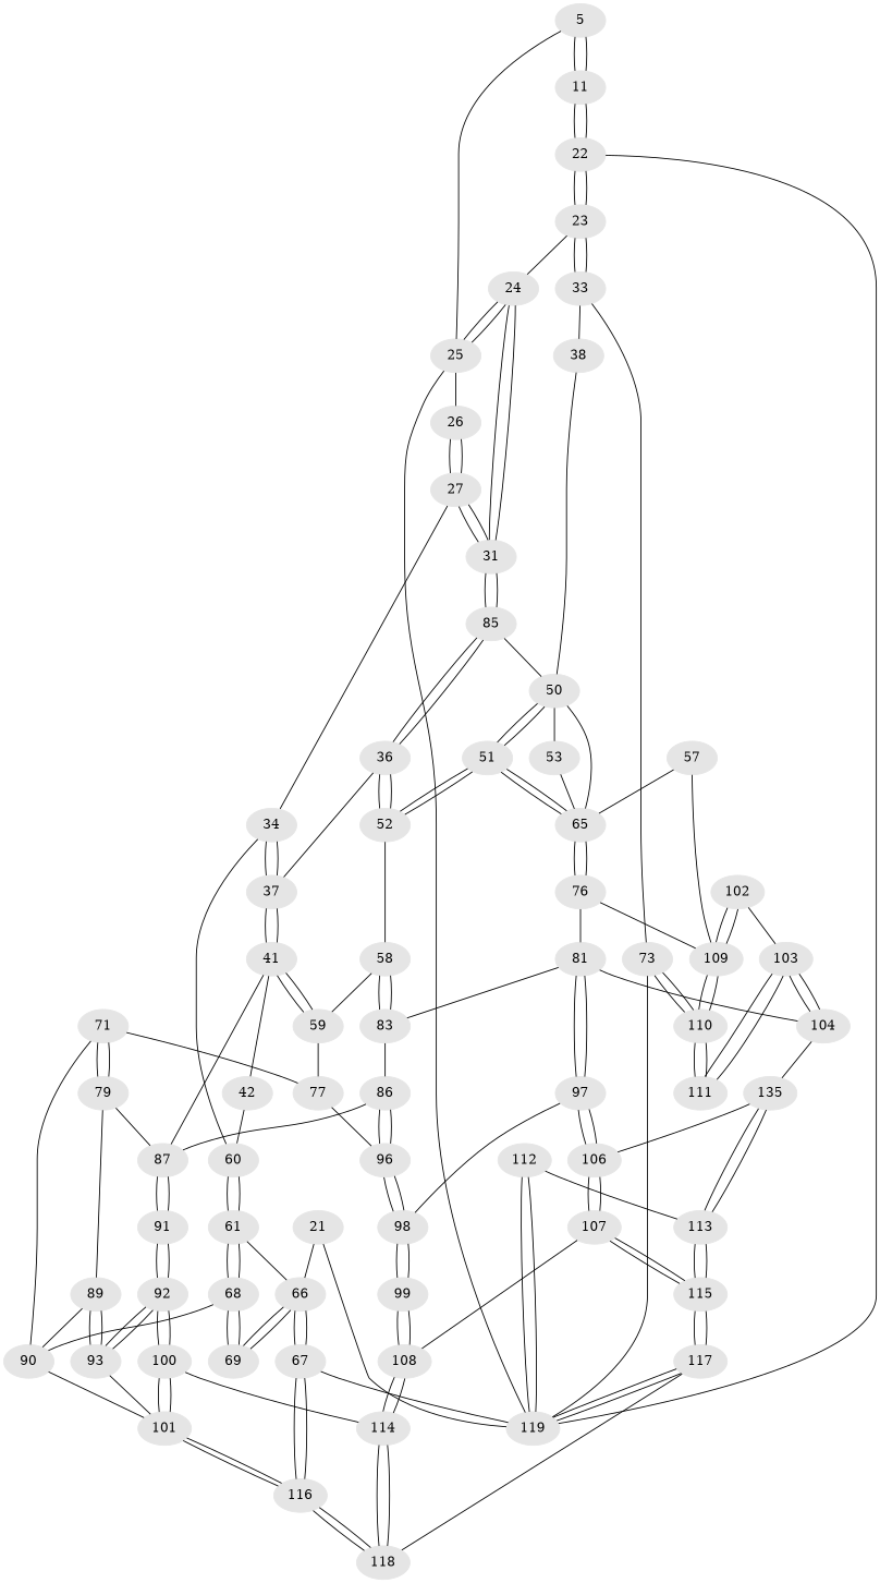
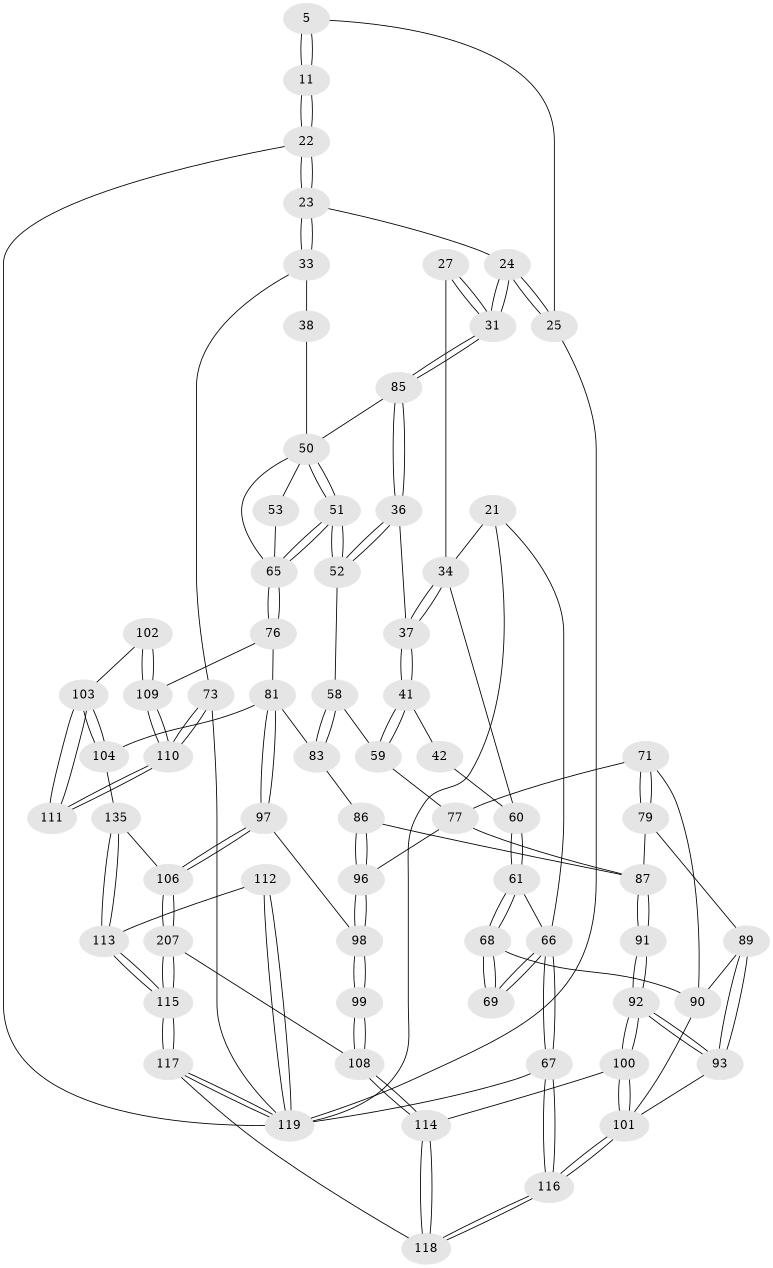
  graph {
    node [color=gray90 style=filled]
    11 [super="+10+6"]
    5
    25 [super="+4+14"]
    22 [super="+9"]
    119 [super="+72+2"]
-   26
    23
    21 [super="+19+16"]
    34 [super="+28+15+18+30"]
    66 [super="+44+20"]
    37
    60 [super="+48+46+49"]
    67
    69
    24
    33
    31
    38
    73 [super="+56+32"]
    n20 [label=85]
    27
    36
    50 [super="+40+39"]
    110
    41
    61 [super="+45"]
    52
    65 [super="+55+54"]
    51
    53
    58
    42
    59
    76
    77 [super="+63+64"]
    83 [super="+82"]
-   57
    109 [super="+74+75"]
    86
    87 [super="+78"]
    96 [super="+88+85"]
    68
    90 [super="+70"]
    81 [super="+80"]
    116
    118
    101 [super="+95+94"]
    71
    79
    89
    111
    97
    104
    91
    98
    93
    106
    n58 [label=135]
    92
    100
    99
    108
    114
-   107
+   107 [label=207]
    102
    103
    113
    115
    117
    112
    11 -- 22 [weight=2]
    11 -- 22
    5 -- 11 [weight=2]
    5 -- 11
    5 -- 25
    25 -- 119
-   25 -- 26 [weight=2]
    22 -- 119
    22 -- 23
    22 -- 23
-   26 -- 27
-   26 -- 27
    23 -- 24
    23 -- 33
    23 -- 33
    21 -- 119 [weight=2]
+   21 -- 34 [weight=4]
    21 -- 66 [weight=2]
    34 -- 37
    34 -- 37
    34 -- 60 [weight=2]
    66 -- 67 [weight=2]
    66 -- 67
    66 -- 69
    66 -- 69
    37 -- 41
    37 -- 41
    60 -- 61 [weight=2]
    60 -- 61
    67 -- 119
    67 -- 116
    67 -- 116
    24 -- 25
    24 -- 25
    24 -- 31
    24 -- 31
    33 -- 38
    33 -- 73
    31 -- n20
    31 -- n20
    38 -- 50
    73 -- 119 [weight=2]
    73 -- 110
    73 -- 110
    n20 -- 36
    n20 -- 36
    n20 -- 50
    27 -- 34
    27 -- 31
    27 -- 31
    36 -- 37
    36 -- 52
    36 -- 52
    50 -- 65
    50 -- 51
    50 -- 51
    50 -- 53 [weight=2]
    110 -- 111
    110 -- 111
    41 -- 42
    41 -- 59
    41 -- 59
    61 -- 66
    61 -- 68
    61 -- 68
    52 -- 58
    65 -- 76
    65 -- 76
    51 -- 52
    51 -- 52
    51 -- 65
    51 -- 65
    53 -- 65
    58 -- 59
    58 -- 83
    58 -- 83
    42 -- 60 [weight=2]
    59 -- 77
    76 -- 109
    76 -- 81
-   41 -- 87
+   77 -- 87
    77 -- 96
    83 -- 86 [weight=2]
-   57 -- 65
-   57 -- 109
    109 -- 110
    109 -- 110
    86 -- 87
    86 -- 96 [weight=2]
    86 -- 96
    87 -- 91
    87 -- 91
    96 -- 98
    96 -- 98
    68 -- 69
    68 -- 69
    68 -- 90
    90 -- 101
    81 -- 83
    81 -- 97
    81 -- 97
    81 -- 104
    116 -- 118
    116 -- 118
    101 -- 116
    101 -- 116
    71 -- 77
    71 -- 90
    71 -- 79
    71 -- 79
    79 -- 87
    79 -- 89
    89 -- 90
    89 -- 93
    89 -- 93
    97 -- 98
    97 -- 106
    97 -- 106
    104 -- n58
    91 -- 92
    91 -- 92
    98 -- 99
    98 -- 99
    93 -- 101
    106 -- 107
    106 -- 107
    n58 -- 106
    n58 -- 113
    n58 -- 113
    92 -- 93
    92 -- 93
    92 -- 100
    92 -- 100
    100 -- 101
    100 -- 101
    100 -- 114
    99 -- 108
    99 -- 108
    108 -- 114
    108 -- 114
    114 -- 118
    114 -- 118
    107 -- 108
    107 -- 115
    107 -- 115
    102 -- 109 [weight=2]
    102 -- 109
    102 -- 103
    103 -- 111
    103 -- 111
    103 -- 104
    103 -- 104
    113 -- 115
    113 -- 115
    115 -- 117
    115 -- 117
    117 -- 119
    117 -- 119
    117 -- 118
    112 -- 119
    112 -- 119
    112 -- 113
  }
